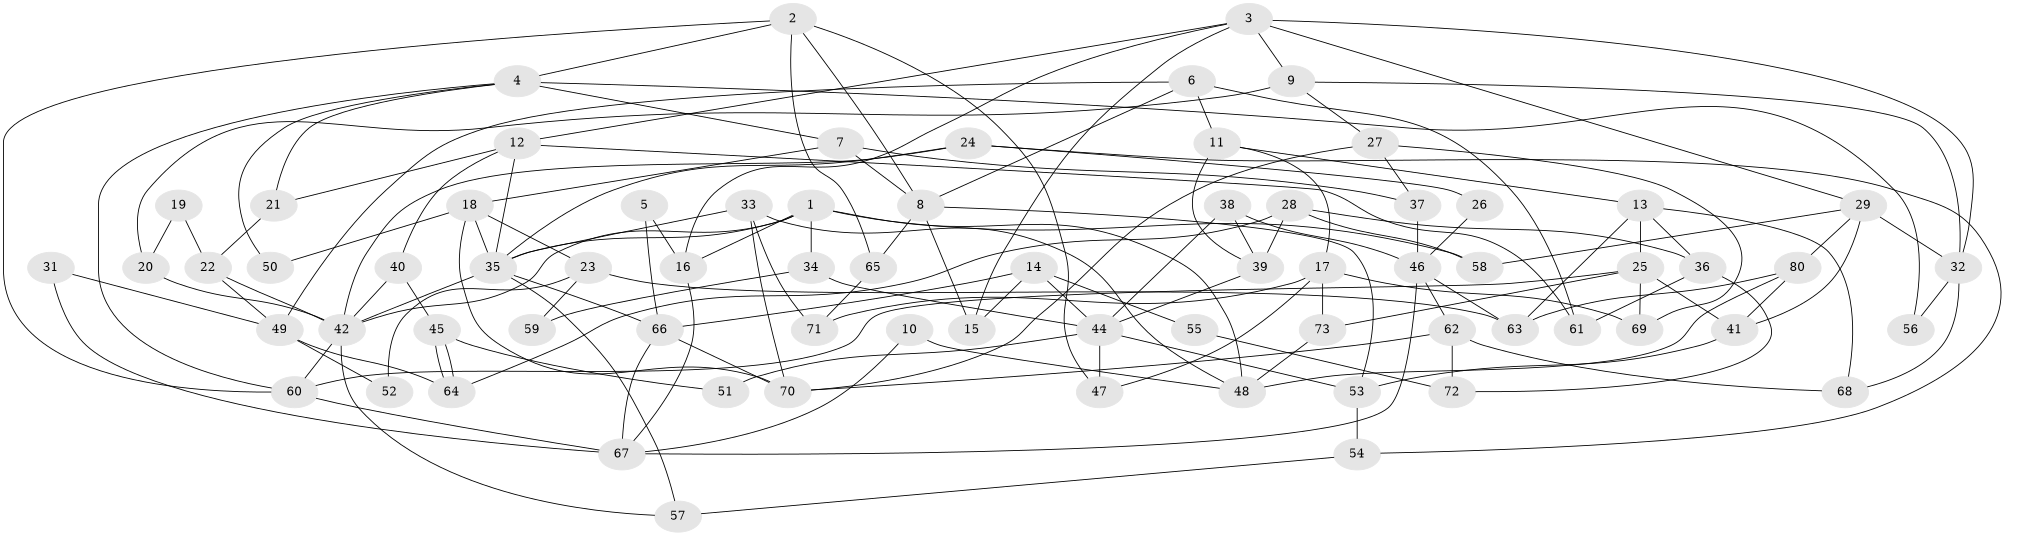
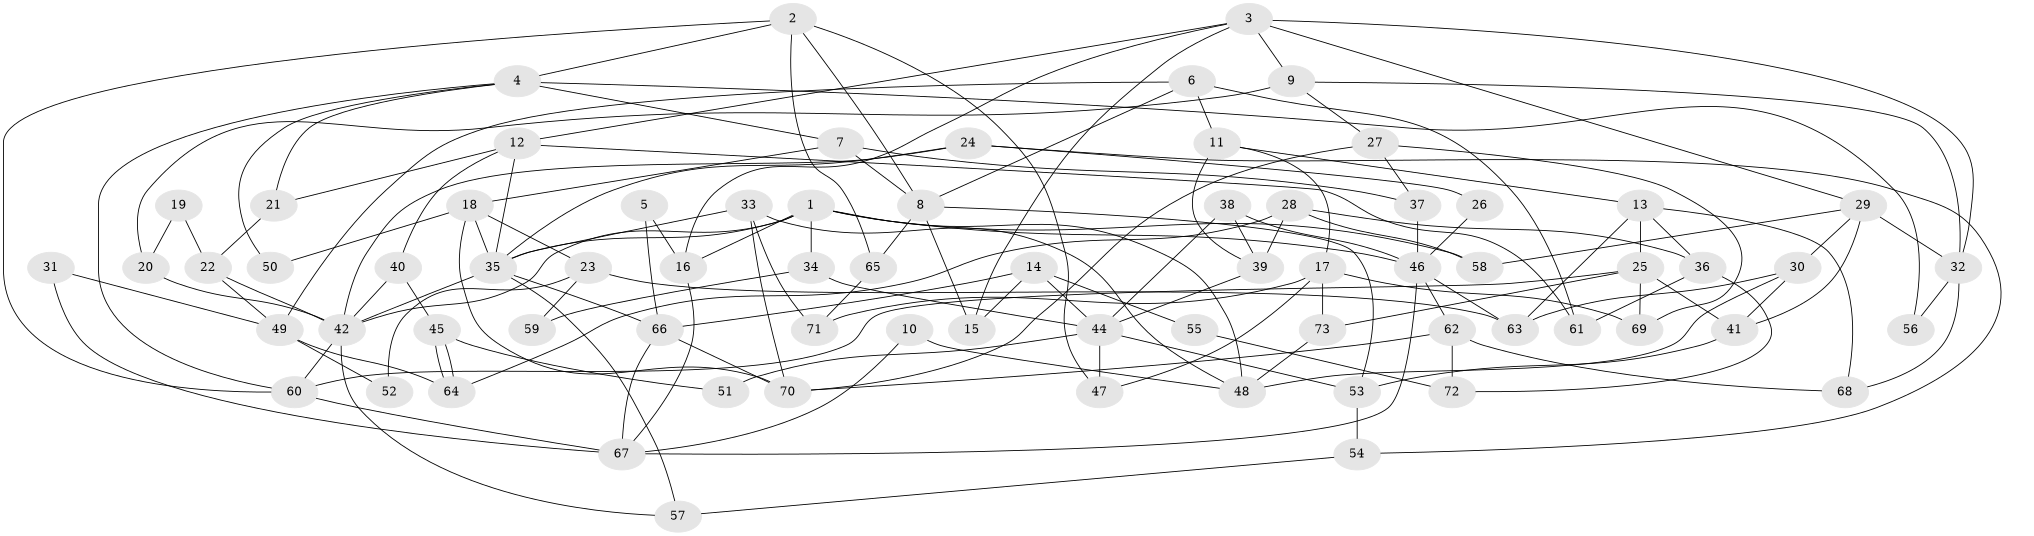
  graph {
    node [color=gray90 style=filled]
    1
    16
    34
    35
    42
    46
    48
    58
    67
    59
    44
    66
    57
    60
    63
    62
    2
    4
    8
    47
    65
    7
    21
    50
    56
    15
    53
    71
    3
    9
    12
    29
    32
    20
    27
    61
    40
    41
-   30 [label=80]
+   30
    68
    18
    37
    22
    5
    70
    6
    11
    49
    13
    17
    39
    52
    64
    23
    54
    69
    10
    25
    36
    n60 [label=73]
    45
    72
    14
    55
    51
    19
    24
    26
    28
    31
    33
    38
    1 -- 16
    1 -- 34
    1 -- 35
    1 -- 42
+   1 -- 46
    1 -- 48
    1 -- 58
    16 -- 67
    34 -- 59
    34 -- 44
    35 -- 42
    35 -- 66
    35 -- 57
    42 -- 57
    42 -- 60
    46 -- 67
    46 -- 63
    46 -- 62
    44 -- 47
    44 -- 53
    44 -- 51
    66 -- 67
    66 -- 70
    60 -- 67
    62 -- 68
    62 -- 70
    62 -- 72
    2 -- 60
    2 -- 4
    2 -- 8
    2 -- 47
    2 -- 65
    4 -- 60
    4 -- 7
    4 -- 21
    4 -- 50
    4 -- 56
    8 -- 65
    8 -- 15
    8 -- 53
    65 -- 71
    7 -- 8
    7 -- 18
    7 -- 37
    21 -- 22
    53 -- 54
    3 -- 16
    3 -- 15
    3 -- 9
    3 -- 12
    3 -- 29
    3 -- 32
    9 -- 32
    9 -- 20
    9 -- 27
    12 -- 35
    12 -- 21
    12 -- 61
    12 -- 40
    29 -- 58
    29 -- 32
    29 -- 41
    29 -- 30
    32 -- 56
    32 -- 68
    20 -- 42
    27 -- 37
    27 -- 70
    27 -- 69
    40 -- 42
    40 -- 45
    41 -- 53
    30 -- 48
    30 -- 63
    30 -- 41
    18 -- 35
    18 -- 50
    18 -- 70
    18 -- 23
    37 -- 46
    22 -- 42
    22 -- 49
    5 -- 16
    5 -- 66
    6 -- 8
    6 -- 61
    6 -- 11
    6 -- 49
    11 -- 13
    11 -- 17
    11 -- 39
    49 -- 52
    49 -- 64
    13 -- 63
    13 -- 68
    13 -- 25
    13 -- 36
    17 -- 47
    17 -- 71
    17 -- 69
    17 -- n60
    39 -- 44
    23 -- 59
    23 -- 63
    23 -- 52
    54 -- 57
    10 -- 48
    10 -- 67
    25 -- 60
    25 -- 41
    25 -- 69
    25 -- n60
    36 -- 61
    36 -- 72
    n60 -- 48
    45 -- 64
    45 -- 64
    45 -- 51
    14 -- 44
    14 -- 66
    14 -- 15
    14 -- 55
    55 -- 72
    19 -- 20
    19 -- 22
    24 -- 35
    24 -- 42
    24 -- 54
    24 -- 26
    26 -- 46
    28 -- 58
    28 -- 39
    28 -- 64
    28 -- 36
    31 -- 67
    31 -- 49
    33 -- 35
    33 -- 48
    33 -- 71
    33 -- 70
    38 -- 46
    38 -- 44
    38 -- 39
  }
